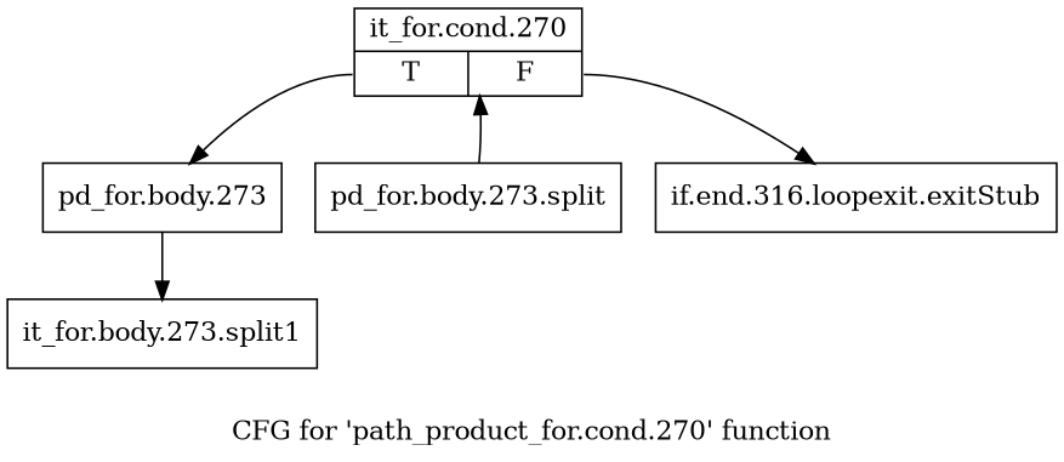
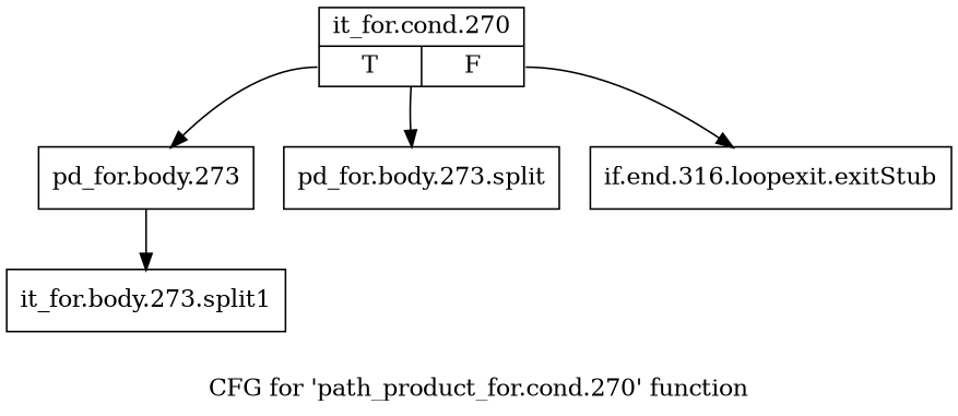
  digraph {
    label="CFG for 'path_product_for.cond.270' function"
    node [shape=record]
    n1 [label="{it_for.cond.270|{<s0>T|<s1>F}}"]
    n2 [label="{if.end.316.loopexit.exitStub}"]
    n3 [label="{pd_for.body.273}"]
    n4 [label="{it_for.body.273.split1}"]
    n5 [label="{pd_for.body.273.split}"]
    n1 -> n2 [tailport=s1]
    n1 -> n3 [tailport=s0]
    n3 -> n4
-   n5 -> n1
+   n1 -> n5
  }
